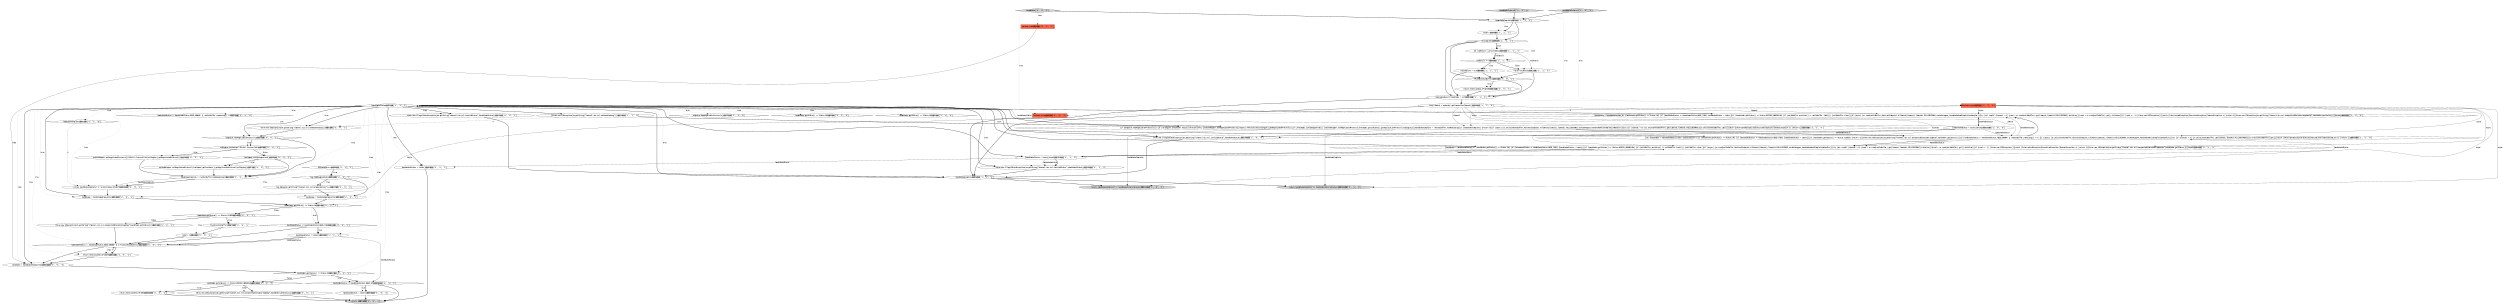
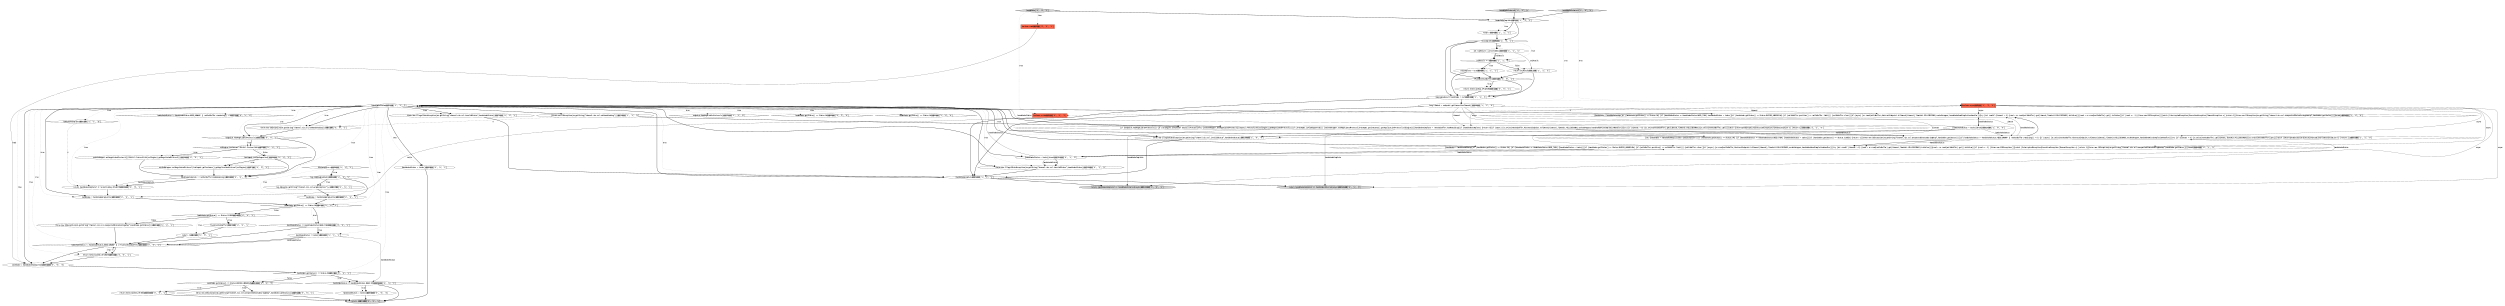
  digraph {
    fontname="Liberation Mono"
    node [fillcolor=white fontname="Liberation Mono" shape=ellipse style=filled]
    edge [arrowhead=diamond fontname="Liberation Mono" style=bold]
    n1 [label="log.debug(sm.getString(\"channel.nio.ssl.wrapException\"),e)@@@37@@@['0', '0', '1']"]
    n2 [label="handshake = handshakeWrap(write)@@@39@@@['0', '0', '1']"]
    n3 [label="handshake.getStatus() == Status.OK@@@41@@@['0', '0', '1']" shape=diamond]
    n4 [label="sniComplete = true@@@9@@@['1', '1', '1']"]
    n5 [label="SSLEngineResult handshake = null@@@18@@@['1', '1', '1']"]
    n6 [label="!flush(netOutBuffer)@@@15@@@['0', '0', '1']" shape=diamond]
    n7 [label="!handshakeComplete@@@19@@@['1', '1', '1']" shape=diamond]
    n8 [label="long timeout = endpoint.getConnectionTimeout()@@@16@@@['1', '1', '0']"]
    n9 [label="return SelectionKey.OP_WRITE@@@16@@@['0', '0', '1']"]
    n10 [label="endpoint.hasNegotiableProtocols()@@@22@@@['0', '0', '1']" shape=diamond]
    n11 [label="handshakeComplete = !netOutBuffer.hasRemaining()@@@30@@@['0', '0', '1']"]
    n12 [label="sslEngine instanceof SSLUtil.ProtocolInfo@@@23@@@['0', '0', '1']" shape=diamond]
    n13 [label="return handshakeComplete? 0: SelectionKey.OP_WRITE@@@31@@@['0', '0', '1']"]
    n14 [label="socketWrapper.setNegotiatedProtocol(((SSLUtil.ProtocolInfo)sslEngine).getNegotiatedProtocol())@@@24@@@['0', '0', '1']"]
    n15 [label="JreCompat.isAlpnSupported()@@@26@@@['0', '0', '1']" shape=diamond]
    n16 [label="int sniResult = processSNI()@@@7@@@['1', '1', '1']"]
    n17 [label="sniResult == 0@@@8@@@['1', '1', '1']" shape=diamond]
    n18 [label="return sniResult@@@12@@@['1', '1', '1']"]
    n19 [label="{handshake = handshakeUnwrap()if (handshake.getStatus() == Status.OK) {if (handshakeStatus == HandshakeStatus.NEED_TASK) handshakeStatus = tasks()}if (handshake.getStatus() == Status.BUFFER_UNDERFLOW) {if (netInBuffer.position() == netInBuffer.limit()) {netInBuffer.clear()}if (async) {sc.read(netInBuffer,AbstractEndpoint.toTimeout(timeout),TimeUnit.MILLISECONDS,socketWrapper,handshakeReadCompletionHandler)}{try {int readif (timeout > 0) {read = sc.read(netInBuffer).get(timeout,TimeUnit.MILLISECONDS).intValue()}{read = sc.read(netInBuffer).get().intValue()}if (read == -1) {throw new EOFException()}}catch (InterruptedException|ExecutionException|TimeoutException e) }return 1}{throw new IOException(sm.getString(\"channel.nio.ssl.unexpectedStatusDuringUnwrap\",handshake.getStatus()))}break}@@@94@@@['1', '0', '0']"]
    n20 [label="{handshakeStatus = tasks()break}@@@130@@@['1', '0', '0']"]
    n21 [label="handshakeStatus@@@20@@@['1', '1', '1']" shape=diamond]
    n22 [label="{try {handshake = handshakeWrap()}catch (SSLException e) if (handshake.getStatus() == Status.OK) {if (handshakeStatus == HandshakeStatus.NEED_TASK) {handshakeStatus = tasks()}}if (handshake.getStatus() == Status.CLOSED) {return -1}{throw new IOException(sm.getString(\"channel.nio.ssl.unexpectedStatusDuringWrap\",handshake.getStatus()))}if (handshakeStatus != HandshakeStatus.NEED_UNWRAP || netOutBuffer.remaining() > 0) {if (async) {sc.write(netOutBuffer,AbstractEndpoint.toTimeout(timeout),TimeUnit.MILLISECONDS,socketWrapper,handshakeWriteCompletionHandler)}{try {if (timeout > 0) {sc.write(netOutBuffer).get(timeout,TimeUnit.MILLISECONDS)}{sc.write(netOutBuffer).get()}}catch (InterruptedException|ExecutionException|TimeoutException e) }return 1}}@@@55@@@['1', '1', '0']"]
    n23 [label="throw new IllegalStateException(sm.getString(\"channel.nio.ssl.invalidStatus\",handshakeStatus))@@@134@@@['1', '0', '0']"]
    n24 [label="throw new IOException(sm.getString(\"channel.nio.ssl.unexpectedStatusDuringWrap\",handshake.getStatus()))@@@66@@@['0', '0', '1']"]
    n25 [fillcolor=lightgray label="return 0@@@74@@@['0', '0', '1']"]
    n26 [fillcolor=lightgray label="return handshakeComplete? 0: handshakeInternal(async)@@@137@@@['1', '0', '0']"]
    n27 [label="return SelectionKey.OP_READ@@@63@@@['0', '0', '1']"]
    n28 [label="handshakeStatus = tasks()@@@59@@@['0', '0', '1']"]
    n29 [label="handshake.getStatus() == Status.OK@@@98@@@['0', '1', '0']" shape=diamond]
    n30 [label="handshake.getStatus() == Status.OK@@@96@@@['1', '0', '0']" shape=diamond]
    n31 [label="handshake = handshakeUnwrap(read)@@@56@@@['0', '0', '1']"]
    n32 [label="throw new IllegalStateException(sm.getString(\"channel.nio.ssl.invalidStatus\",handshakeStatus))@@@71@@@['0', '0', '1']"]
    n33 [label="handshakeStatus != HandshakeStatus.NEED_UNWRAP || (!flush(netOutBuffer))@@@53@@@['0', '0', '1']" shape=diamond]
    n34 [label="throw new IOException(sm.getString(\"channel.nio.ssl.notHandshaking\"))@@@21@@@['0', '0', '1']"]
    n35 [label="handshake = handshakeWrap(write)@@@33@@@['0', '0', '1']"]
    n36 [label="{throw new IOException(sm.getString(\"channel.nio.ssl.notHandshaking\"))}@@@19@@@['1', '1', '0']"]
    n37 [label="handshake.getStatus() == Status.OK@@@57@@@['0', '0', '1']" shape=diamond]
    n38 [label="return SelectionKey.OP_WRITE@@@54@@@['1', '0', '1']"]
    n39 [label="handshakeStatus != HandshakeStatus.NEED_UNWRAP || netOutBuffer.remaining() > 0@@@76@@@['0', '1', '0']" shape=diamond]
    n40 [label="{if (endpoint.hasNegotiableProtocols()) {if (sslEngine instanceof SSLUtil.ProtocolInfo) {socketWrapper.setNegotiatedProtocol(((SSLUtil.ProtocolInfo)sslEngine).getNegotiatedProtocol())}if (JreCompat.isAlpnSupported()) {socketWrapper.setNegotiatedProtocol(JreCompat.getInstance().getApplicationProtocol(sslEngine))}}handshakeComplete = !netOutBuffer.hasRemaining()if (handshakeComplete) {return 0}{if (async) {sc.write(netOutBuffer,AbstractEndpoint.toTimeout(timeout),TimeUnit.MILLISECONDS,socketWrapper,handshakeWriteCompletionHandler)}{try {if (timeout > 0) {sc.write(netOutBuffer).get(timeout,TimeUnit.MILLISECONDS)}{sc.write(netOutBuffer).get()}}catch (InterruptedException|ExecutionException|TimeoutException e) }return 1}}@@@22@@@['1', '1', '0']"]
    n41 [label="{handshake = handshakeUnwrap()if (handshake.getStatus() == Status.OK) {if (handshakeStatus == HandshakeStatus.NEED_TASK) {handshakeStatus = tasks()}}if (handshake.getStatus() == Status.BUFFER_UNDERFLOW) {if (netInBuffer.position() == netInBuffer.limit()) {netInBuffer.clear()}if (async) {sc.read(netInBuffer,AbstractEndpoint.toTimeout(timeout),TimeUnit.MILLISECONDS,socketWrapper,handshakeReadCompletionHandler)}{try {int readif (timeout > 0) {read = sc.read(netInBuffer).get(timeout,TimeUnit.MILLISECONDS).intValue()}{read = sc.read(netInBuffer).get().intValue()}if (read == -1) {throw new EOFException()}}catch (InterruptedException|ExecutionException|TimeoutException e) }return 1}{throw new IOException(sm.getString(\"channel.nio.ssl.unexpectedStatusDuringUnwrap\",handshake.getStatus()))}break}@@@96@@@['0', '1', '0']"]
    n42 [label="throw new IllegalStateException(sm.getString(\"channel.nio.ssl.invalidStatus\",handshakeStatus))@@@138@@@['0', '1', '0']"]
    n43 [label="handshakeStatus = tasks()@@@69@@@['0', '0', '1']"]
    n44 [label="handshakeStatus = tasks()@@@43@@@['1', '1', '1']"]
    n45 [label="handshakeComplete@@@32@@@['1', '1', '0']" shape=diamond]
    n46 [label="{handshakeStatus = tasks()break}@@@134@@@['0', '1', '0']"]
    n47 [label="endpoint.hasNegotiableProtocols()@@@23@@@['1', '1', '0']" shape=diamond]
    n48 [label="handshakeStatus == HandshakeStatus.NEED_TASK@@@58@@@['0', '0', '1']" shape=diamond]
    n49 [label="handshake.getStatus() == Status.BUFFER_UNDERFLOW@@@62@@@['0', '0', '1']" shape=diamond]
    n50 [fillcolor=lightgray label="return handshakeComplete? 0: handshakeInternal(async)@@@141@@@['0', '1', '0']"]
    n51 [label="handshake.getStatus() == Status.CLOSED@@@46@@@['0', '0', '1']" shape=diamond]
    n52 [label="handshakeStatus == HandshakeStatus.NEED_TASK@@@42@@@['0', '0', '1']" shape=diamond]
    n53 [fillcolor=tomato label="boolean async@@@2@@@['1', '1', '0']" shape=box]
    n54 [fillcolor=tomato label="boolean write@@@2@@@['0', '0', '1']" shape=box]
    n55 [fillcolor=lightgray label="handshakeInternal['1', '0', '0']" shape=diamond]
    n56 [label="handshakeComplete@@@3@@@['1', '1', '1']" shape=diamond]
    n57 [label="return 0@@@4@@@['1', '1', '1']"]
    n58 [label="!sniComplete@@@6@@@['1', '1', '1']" shape=diamond]
    n59 [fillcolor=lightgray label="handshake['0', '0', '1']" shape=diamond]
    n60 [fillcolor=tomato label="boolean read@@@2@@@['0', '0', '1']" shape=box]
    n61 [fillcolor=lightgray label="handshakeInternal['0', '1', '0']" shape=diamond]
    n62 [label="throw new IOException(sm.getString(\"channel.nio.ssl.unexpectedStatusDuringWrap\",handshake.getStatus()))@@@51@@@['0', '0', '1']"]
    n63 [label="return -1@@@48@@@['0', '0', '1']"]
    n64 [label="flush(netOutBuffer)@@@47@@@['0', '0', '1']"]
    n65 [label="log.isDebugEnabled()@@@36@@@['0', '0', '1']" shape=diamond]
    n66 [label="socketWrapper.setNegotiatedProtocol(JreCompat.getInstance().getApplicationProtocol(sslEngine))@@@27@@@['0', '0', '1']"]
    n67 [label="SSLException e@@@35@@@['0', '0', '1']" shape=diamond]
    n1 -> n2 [arrowhead=box]
    n2 -> n3
    n3 -> n51 [arrowhead=box label=false style=dotted]
    n3 -> n51
    n3 -> n52 [label=true style=dotted]
    n3 -> n52
    n4 -> n5 [arrowhead=box]
    n4 -> n6 [arrowhead=box]
    n5 -> n7 [arrowhead=box]
    n5 -> n8 [arrowhead=box]
    n6 -> n5
    n6 -> n9
    n6 -> n9 [arrowhead=box label=true style=dotted]
    n7 -> n21 [arrowhead=box]
    n7 -> n21 [label=true style=dotted]
    n7 -> n26 [arrowhead=box]
    n7 -> n50 [arrowhead=box]
    n8 -> n7 [arrowhead=box]
    n8 -> n19 [label=timeout style=solid]
    n8 -> n22 [label=timeout style=solid]
    n8 -> n40 [label=timeout style=solid]
    n8 -> n41 [label=timeout style=solid]
    n9 -> n5 [arrowhead=box]
    n10 -> n11 [arrowhead=box]
    n10 -> n12 [label=true style=dotted]
    n10 -> n12
    n11 -> n13 [arrowhead=box]
    n11 -> n13 [arrowhead=box label=handshakeComplete style=solid]
    n12 -> n14 [arrowhead=box label=true style=dotted]
    n12 -> n14
    n12 -> n15
    n12 -> n15 [label=false style=dotted]
    n13 -> n35
    n14 -> n11
    n15 -> n11 [arrowhead=box]
    n15 -> n66
    n15 -> n66 [arrowhead=box label=true style=dotted]
    n16 -> n17 [arrowhead=box label=sniResult style=solid]
    n16 -> n17
    n16 -> n18 [label=sniResult style=solid]
    n17 -> n4 [arrowhead=box]
    n17 -> n4 [label=true style=dotted]
    n17 -> n18
    n17 -> n18 [arrowhead=box label=false style=dotted]
    n18 -> n5
    n18 -> n6 [arrowhead=box]
    n19 -> n20
    n20 -> n19 [label=handshakeStatus style=solid]
    n20 -> n21 [arrowhead=box label=handshakeStatus style=solid]
    n20 -> n22 [label=handshakeStatus style=solid]
    n20 -> n23
    n20 -> n23 [arrowhead=box label=handshakeStatus style=solid]
    n21 -> n3 [label=true style=dotted]
    n21 -> n10 [label=true style=dotted]
    n21 -> n10 [arrowhead=box]
    n21 -> n11 [label=true style=dotted]
    n21 -> n13 [label=true style=dotted]
    n21 -> n19
    n21 -> n22
    n21 -> n23 [label=true style=dotted]
    n21 -> n23
    n21 -> n29 [label=true style=dotted]
    n21 -> n30 [label=true style=dotted]
    n21 -> n31 [arrowhead=box]
    n21 -> n31 [arrowhead=box label=true style=dotted]
    n21 -> n32 [arrowhead=box label=true style=dotted]
    n21 -> n32
    n21 -> n33 [arrowhead=box label=true style=dotted]
    n21 -> n34 [arrowhead=box label=true style=dotted]
    n21 -> n34
    n21 -> n35 [label=true style=dotted]
    n21 -> n35 [arrowhead=box]
    n21 -> n36
    n21 -> n37 [label=true style=dotted]
    n21 -> n38 [arrowhead=box label=true style=dotted]
    n21 -> n39 [arrowhead=box label=true style=dotted]
    n21 -> n40 [arrowhead=box]
    n21 -> n41
    n21 -> n42 [arrowhead=box label=true style=dotted]
    n21 -> n42 [arrowhead=box]
    n21 -> n43
    n21 -> n43 [arrowhead=box label=true style=dotted]
    n21 -> n44 [label=true style=dotted]
    n21 -> n45 [arrowhead=box label=true style=dotted]
    n21 -> n46 [arrowhead=box]
    n21 -> n47 [label=true style=dotted]
    n22 -> n19
    n22 -> n19 [label=handshakeStatus style=solid]
    n22 -> n41 [arrowhead=box label=handshakeStatus style=solid]
    n22 -> n41 [arrowhead=box]
    n23 -> n7
    n24 -> n25 [arrowhead=box]
    n27 -> n25 [arrowhead=box]
    n28 -> n25
    n31 -> n37
    n32 -> n7 [arrowhead=box]
    n33 -> n31
    n33 -> n38 [arrowhead=box]
    n33 -> n38 [arrowhead=box label=true style=dotted]
    n34 -> n10
    n35 -> n3 [arrowhead=box]
    n36 -> n34 [arrowhead=box label=0 style=dashed]
    n36 -> n40
    n37 -> n48 [arrowhead=box]
    n37 -> n48 [arrowhead=box label=true style=dotted]
    n37 -> n49 [arrowhead=box label=false style=dotted]
    n37 -> n49 [arrowhead=box]
    n38 -> n31 [arrowhead=box]
    n38 -> n33 [label=0 style=dashed]
    n40 -> n22 [arrowhead=box]
    n40 -> n26 [arrowhead=box label=handshakeComplete style=solid]
    n40 -> n50 [arrowhead=box label=handshakeComplete style=solid]
    n41 -> n46
    n42 -> n7
    n43 -> n25 [arrowhead=box]
    n44 -> n33
    n44 -> n33 [label=handshakeStatus style=solid]
    n44 -> n48 [label=handshakeStatus style=solid]
    n45 -> n13 [label=0 style=dashed]
-   n46 -> n43 [label=handshakeStatus style=solid]
+   n46 -> n21 [label=handshakeStatus style=solid]
    n46 -> n22 [label=handshakeStatus style=solid]
    n46 -> n41 [label=handshakeStatus style=solid]
    n46 -> n42 [arrowhead=box label=handshakeStatus style=solid]
    n46 -> n42 [arrowhead=box]
    n48 -> n25
    n48 -> n28 [arrowhead=box]
    n48 -> n28 [label=true style=dotted]
    n49 -> n24 [arrowhead=box]
    n49 -> n24 [label=false style=dotted]
    n49 -> n27 [label=true style=dotted]
    n49 -> n27
    n51 -> n62 [label=false style=dotted]
    n51 -> n62
    n51 -> n63 [arrowhead=box label=true style=dotted]
    n51 -> n64 [arrowhead=box label=true style=dotted]
    n51 -> n64
    n52 -> n33
    n52 -> n44 [arrowhead=box]
    n52 -> n44 [label=true style=dotted]
    n53 -> n19 [arrowhead=box label=async style=solid]
    n53 -> n22 [label=async style=solid]
    n53 -> n26 [arrowhead=box label=async style=solid]
    n53 -> n40 [label=async style=solid]
    n53 -> n41 [label=async style=solid]
    n53 -> n50 [arrowhead=box label=async style=solid]
    n53 -> n54 [label=0 style=dashed]
    n54 -> n35 [arrowhead=box label=write style=solid]
    n55 -> n53 [arrowhead=box label=true style=dotted]
    n55 -> n56 [arrowhead=box]
    n56 -> n57
    n56 -> n57 [arrowhead=box label=true style=dotted]
    n56 -> n58
    n57 -> n58
    n58 -> n5
    n58 -> n6 [arrowhead=box]
    n58 -> n16
    n58 -> n16 [label=true style=dotted]
    n58 -> n17 [arrowhead=box label=true style=dotted]
    n59 -> n54 [label=true style=dotted]
    n59 -> n56
    n59 -> n60 [label=true style=dotted]
    n60 -> n31 [label=read style=solid]
    n61 -> n53 [arrowhead=box label=true style=dotted]
    n61 -> n56 [arrowhead=box]
    n62 -> n33
    n63 -> n33
    n64 -> n63
    n65 -> n1
    n65 -> n1 [label=true style=dotted]
    n65 -> n2
    n66 -> n11 [arrowhead=box]
    n67 -> n2 [label=true style=dotted]
    n67 -> n65
    n67 -> n65 [label=true style=dotted]
  }
